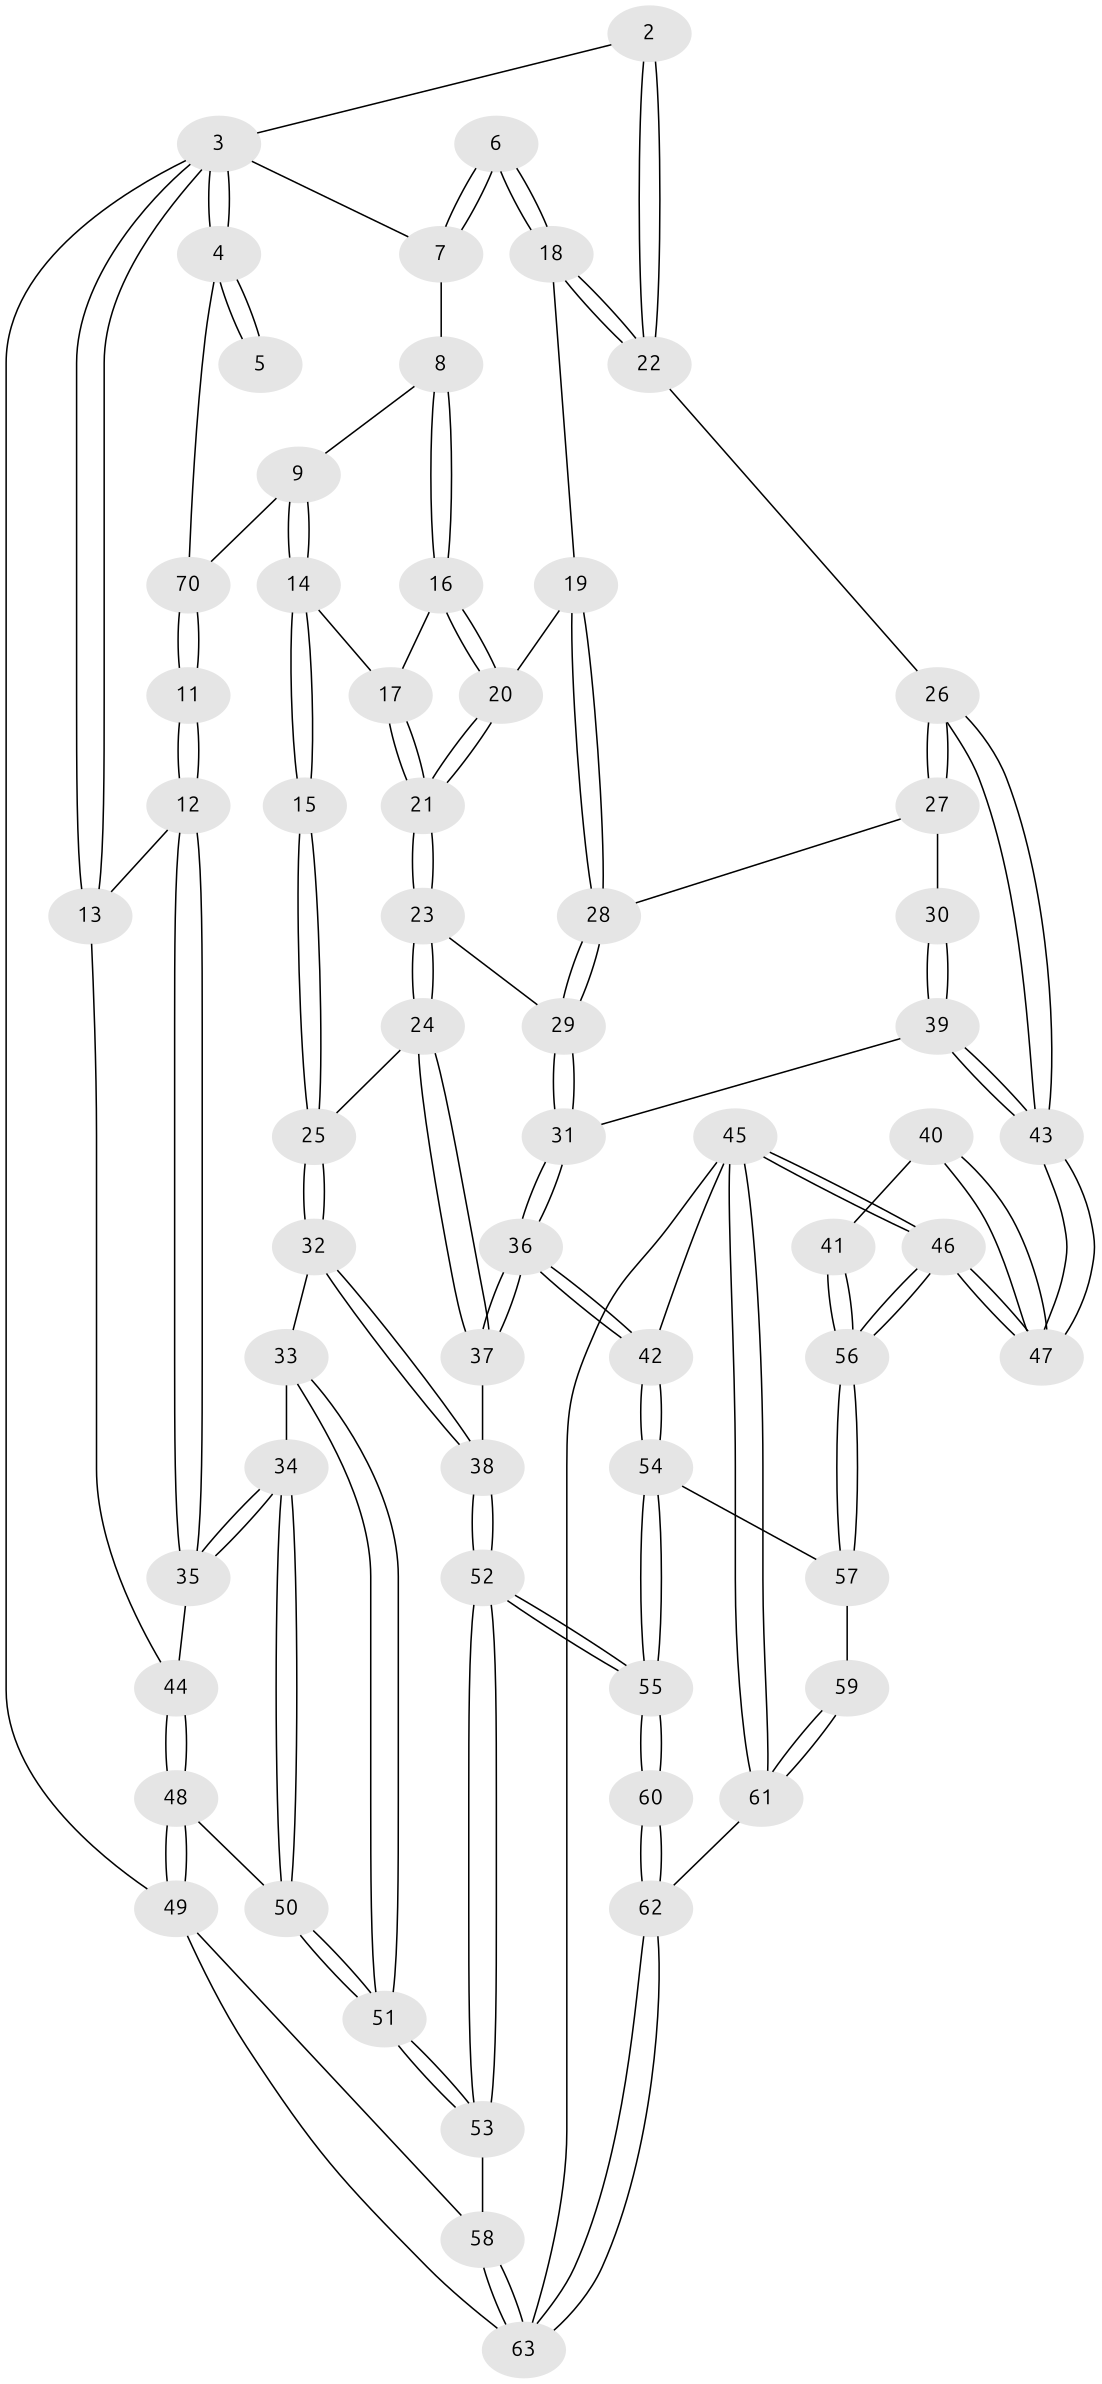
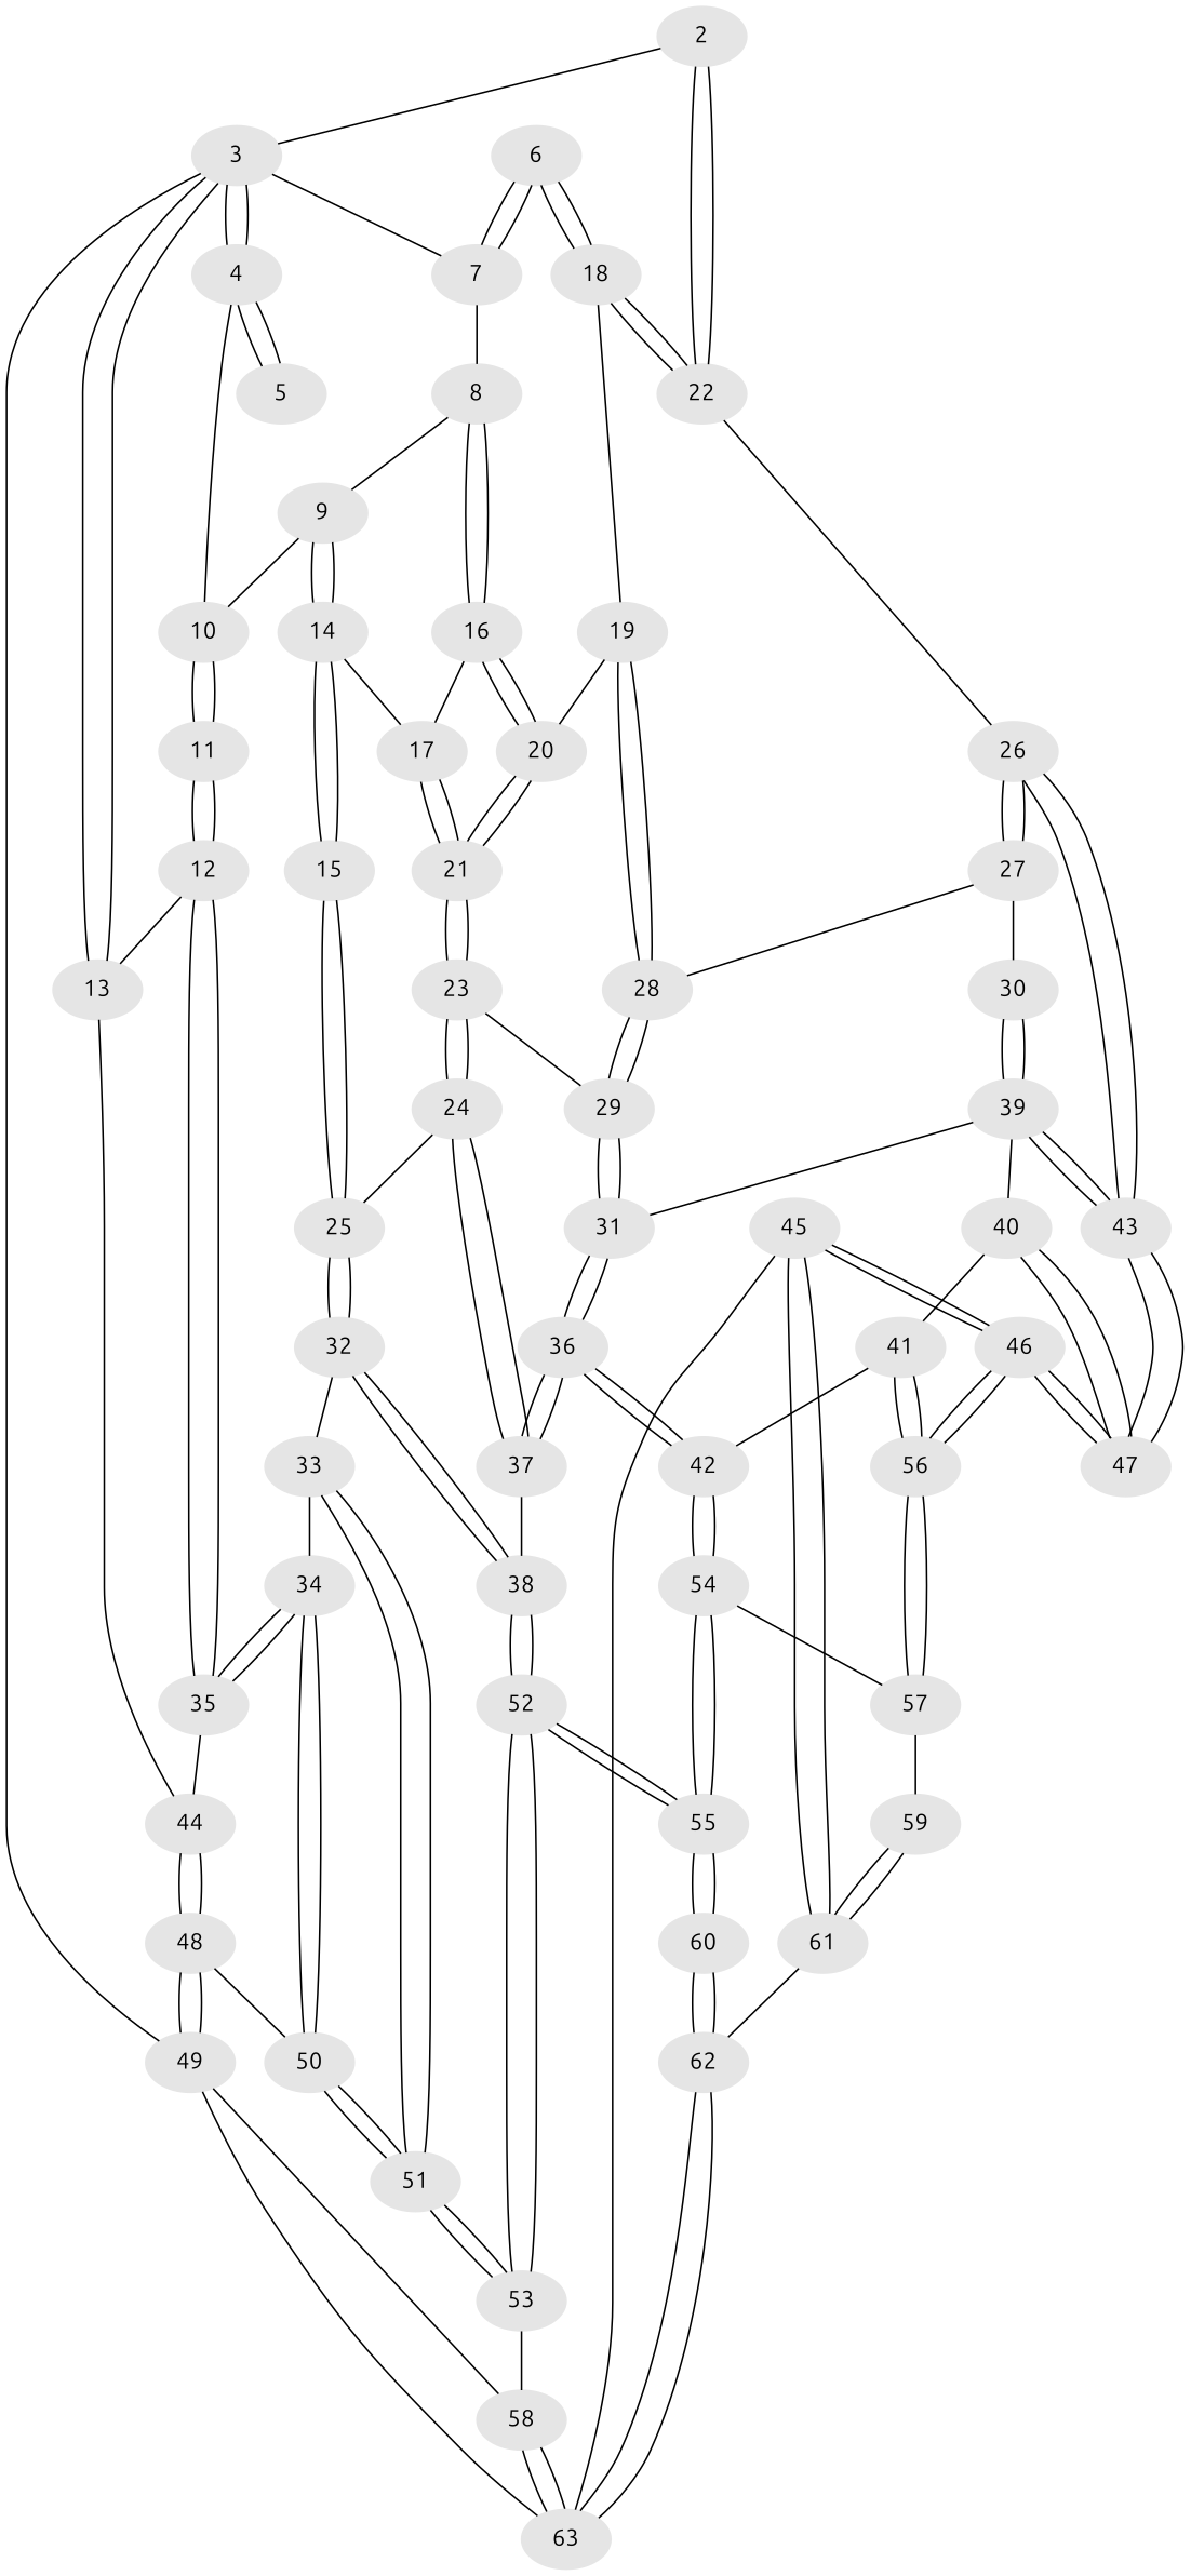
  graph {
    fontname=Ubuntu
    node [color=gray90 fontname=Ubuntu style=filled]
    edge [fontname=Ubuntu]
    2
    3
    22
    6
    7
    18
    4
    13
    49
    26
    45
    46
    61
    63
    5
-   10 [label=70]
+   10
    44
    58
    11
    8
    19
    9
    16
    14
    17
    20
    15
    12
    35
    25
    48
    21
    32
    23
    28
    29
    24
    27
    43
    37
    31
    38
    33
    30
    47
    39
    36
    40
    42
    34
    51
    52
    50
    53
    54
    55
    41
    56
    57
    62
    60
    59
    2 -- 3
    2 -- 22
    2 -- 22
    3 -- 7
    3 -- 4
    3 -- 4
    3 -- 13
    3 -- 13
    3 -- 49
    22 -- 26
    6 -- 7
    6 -- 7
    6 -- 18
    6 -- 18
    7 -- 8
    18 -- 22
    18 -- 22
    18 -- 19
    4 -- 5
    4 -- 5
    4 -- 10
    13 -- 44
    49 -- 63
    49 -- 58
    26 -- 27
    26 -- 27
    26 -- 43
    26 -- 43
    45 -- 46
    45 -- 46
    45 -- 61
    45 -- 61
    45 -- 63
    46 -- 47
    46 -- 47
    46 -- 56
    46 -- 56
    61 -- 62
    10 -- 11
    10 -- 11
    44 -- 48
    44 -- 48
    58 -- 63
    58 -- 63
    11 -- 12
    11 -- 12
    8 -- 9
    8 -- 16
    8 -- 16
    19 -- 20
    19 -- 28
    19 -- 28
    9 -- 10
    9 -- 14
    9 -- 14
    16 -- 17
    16 -- 20
    16 -- 20
    14 -- 17
    14 -- 15
    14 -- 15
    17 -- 21
    17 -- 21
    20 -- 21
    20 -- 21
    15 -- 25
    15 -- 25
    12 -- 13
    12 -- 35
    12 -- 35
    35 -- 44
    25 -- 32
    25 -- 32
    48 -- 49
    48 -- 49
    48 -- 50
    21 -- 23
    21 -- 23
    32 -- 38
    32 -- 38
    32 -- 33
    23 -- 29
    23 -- 24
    23 -- 24
    28 -- 29
    28 -- 29
    29 -- 31
    29 -- 31
    24 -- 25
    24 -- 37
    24 -- 37
    27 -- 28
    27 -- 30
    43 -- 47
    43 -- 47
    37 -- 38
    31 -- 36
    31 -- 36
    38 -- 52
    38 -- 52
    33 -- 34
    33 -- 51
    33 -- 51
    30 -- 39
    30 -- 39
    39 -- 43
    39 -- 43
    39 -- 31
+   39 -- 40
    36 -- 37
    36 -- 37
    36 -- 42
    36 -- 42
    40 -- 47
    40 -- 47
    40 -- 41
    42 -- 54
    42 -- 54
    34 -- 35
    34 -- 35
    34 -- 50
    34 -- 50
    51 -- 53
    51 -- 53
    52 -- 53
    52 -- 53
    52 -- 55
    52 -- 55
    50 -- 51
    50 -- 51
    53 -- 58
    54 -- 55
    54 -- 55
    54 -- 57
    55 -- 60
    55 -- 60
-   45 -- 42
+   41 -- 42
    41 -- 56
    41 -- 56
    56 -- 57
    56 -- 57
    57 -- 59
    62 -- 63
    62 -- 63
    60 -- 62
    60 -- 62
    59 -- 61
    59 -- 61
  }
